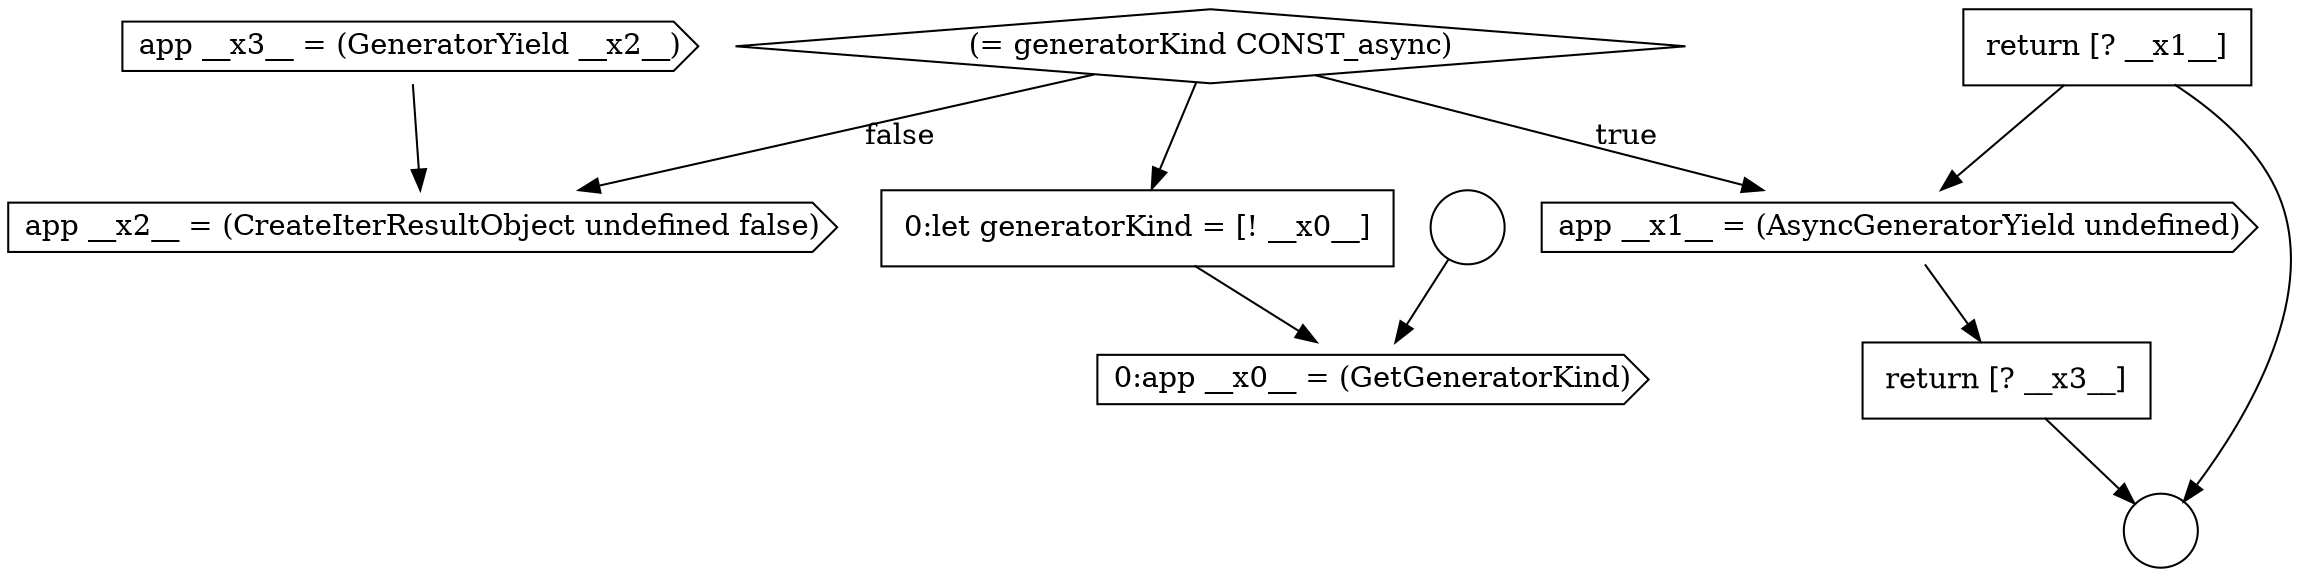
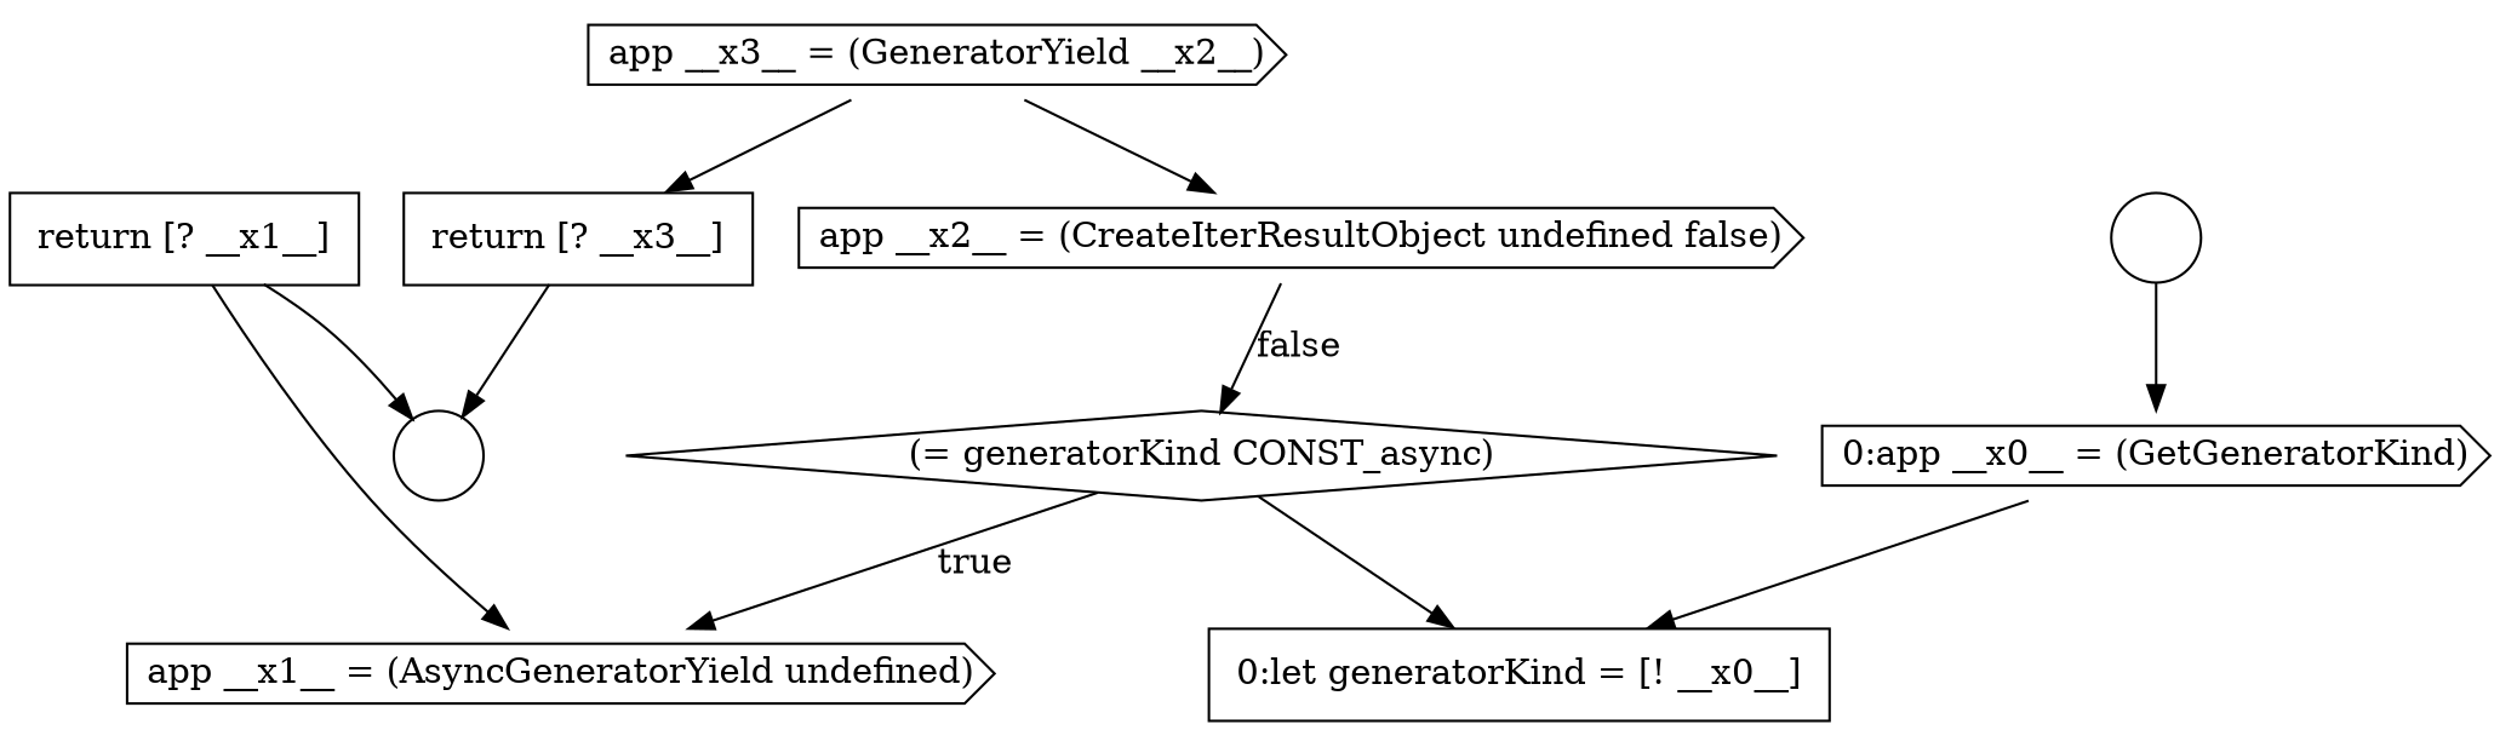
  digraph {
    node [color=black fillcolor=white shape=cds style=filled]
    edge [color=black]
    n1 [label=<<font color="black">app __x3__ = (GeneratorYield __x2__)</font>>]
    n2 [label=<<font color="black">     <table border="0" cellborder="1" cellspacing="0" cellpadding="10">       <tr><td align="left">return [? __x3__]</td></tr>     </table>   </font>> margin=0 shape=none]
    n3 [label=<<font color="black">app __x2__ = (CreateIterResultObject undefined false)</font>>]
    n4 [label=" " shape=circle]
    n5 [label=<<font color="black">(= generatorKind CONST_async)</font>> shape=diamond]
    n6 [label=<<font color="black">app __x1__ = (AsyncGeneratorYield undefined)</font>>]
    n7 [label=<<font color="black">     <table border="0" cellborder="1" cellspacing="0" cellpadding="10">       <tr><td align="left">0:let generatorKind = [! __x0__]</td></tr>     </table>   </font>> margin=0 shape=none]
    n8 [label=" " shape=circle]
    n9 [label=<<font color="black">0:app __x0__ = (GetGeneratorKind)</font>>]
    n10 [label=<<font color="black">     <table border="0" cellborder="1" cellspacing="0" cellpadding="10">       <tr><td align="left">return [? __x1__]</td></tr>     </table>   </font>> margin=0 shape=none]
-   n6 -> n2
+   n1 -> n2
    n1 -> n3
    n2 -> n4
-   n5 -> n3 [label=<<font color="black">false</font>>]
+   n3 -> n5 [label=<<font color="black">false</font>>]
    n5 -> n6 [label=<<font color="black">true</font>>]
    n5 -> n7
    n8 -> n9
-   n7 -> n9
+   n9 -> n7
    n10 -> n4
    n10 -> n6
  }
